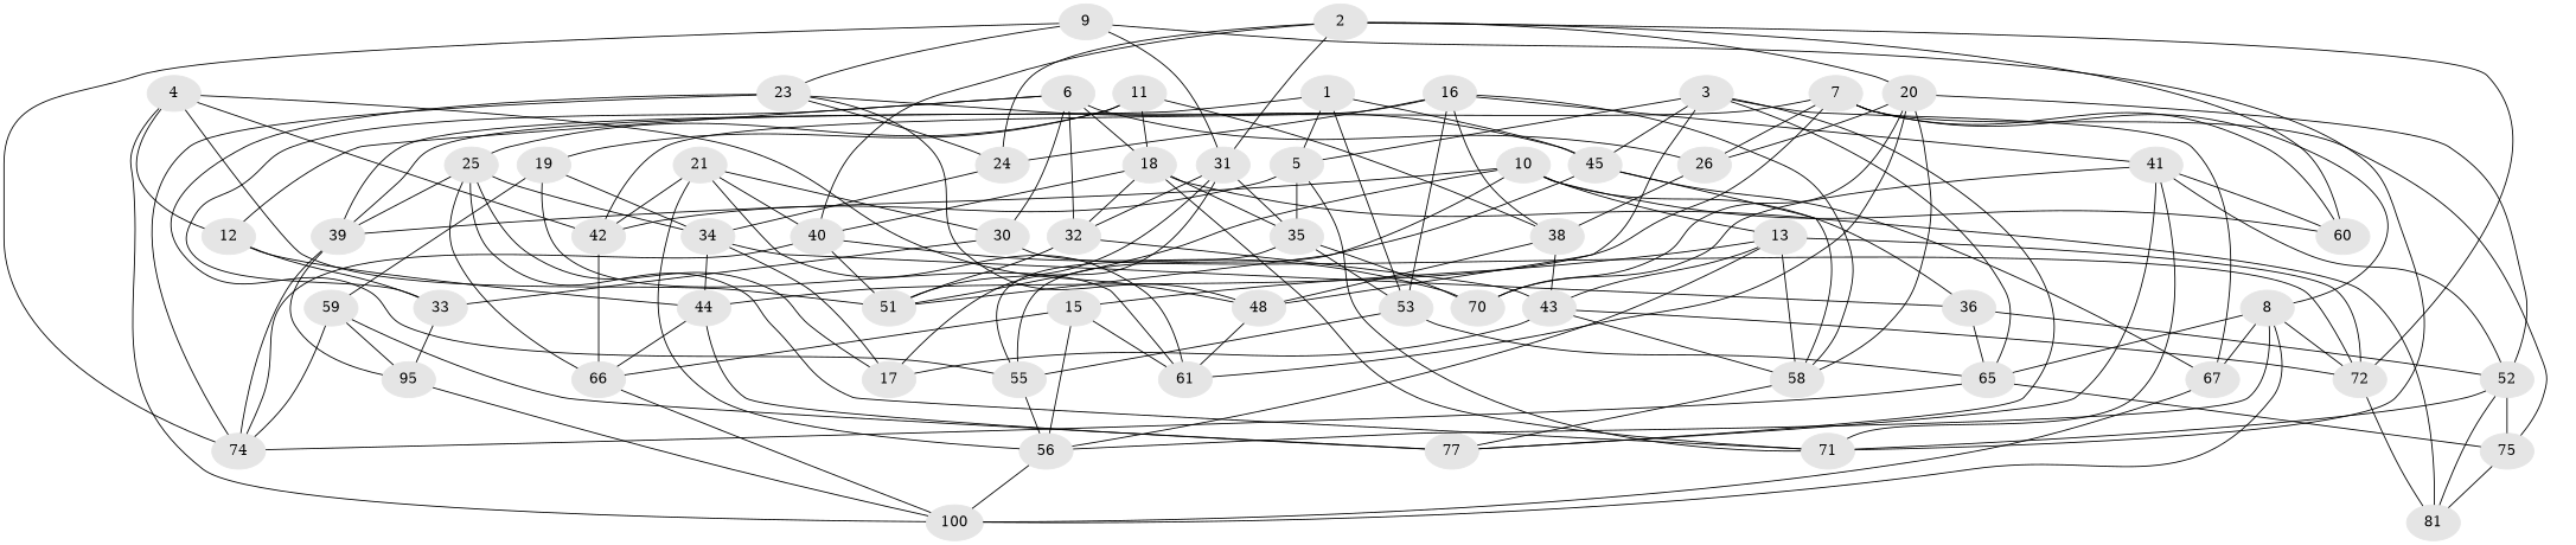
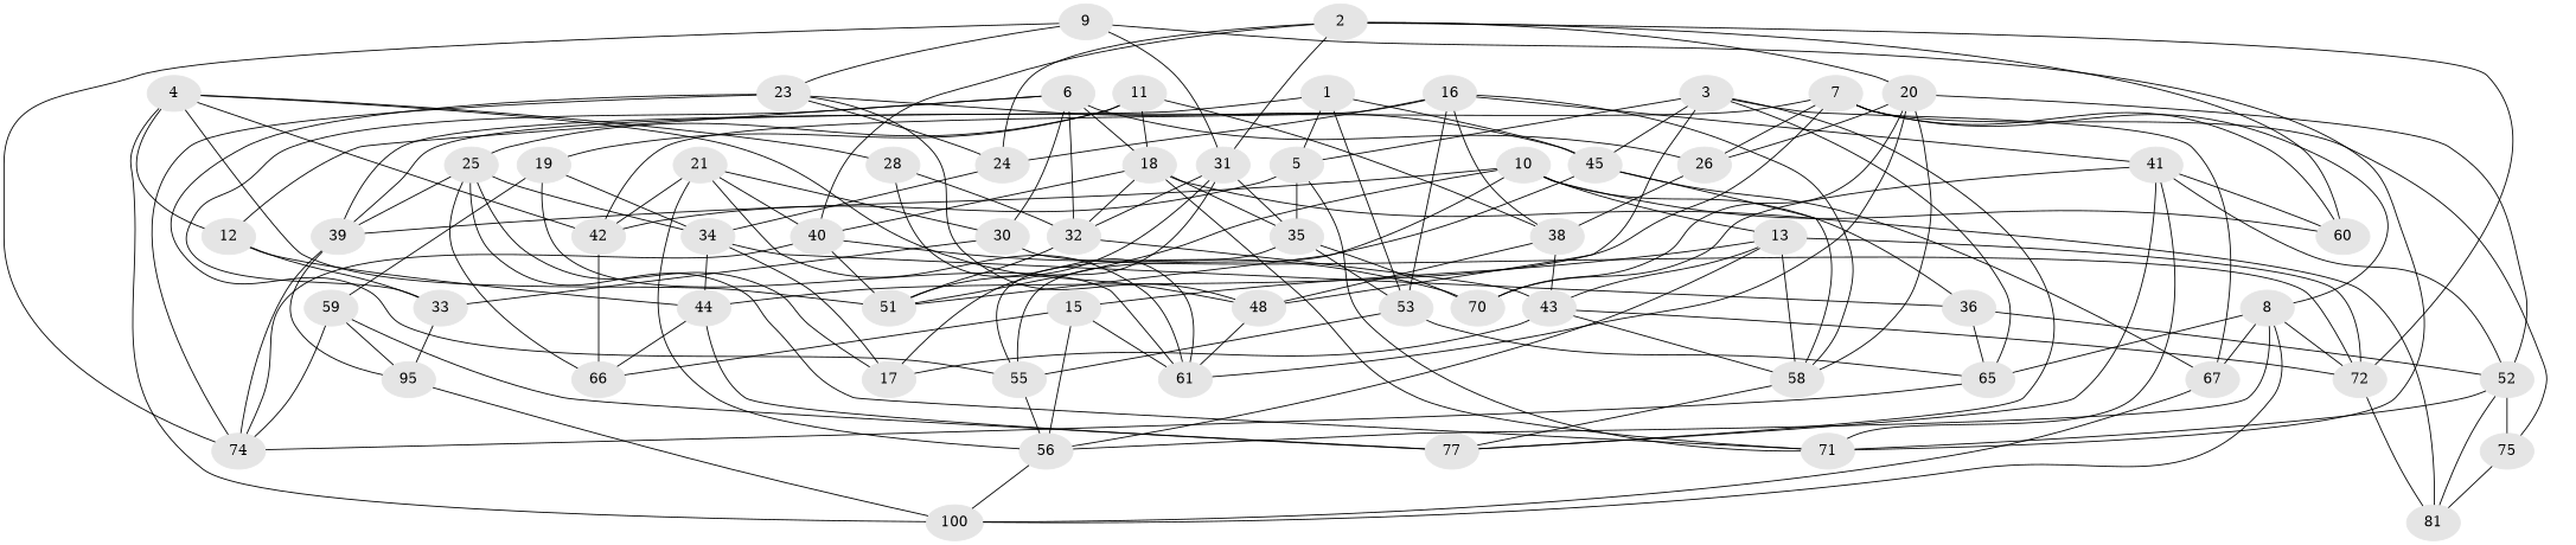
  graph {
    node [color=gray90 style=filled]
    5 [super="+14"]
    n2 [label=42 super="+29"]
    35 [super="+69"]
    71 [super="+76"]
    1
    39 [super="+80"]
    45 [super="+68"]
    53 [super="+88"]
    74 [super="+85"]
    95
    67
    51 [super="+90"]
    58 [super="+64"]
    65 [super="+86"]
    55 [super="+94"]
    2 [super="+17"]
    20 [super="+57"]
    24
    31 [super="+42"]
    40 [super="+92"]
    60
    72 [super="+91"]
    26
    61 [super="+87"]
    52 [super="+104"]
    70
    34 [super="+50"]
    32 [super="+78"]
    n29 [label=17]
    81
    3 [super="+62"]
    48 [super="+96"]
    77 [super="+102"]
    75
    100 [super="+106"]
    4 [super="+105"]
    12
+   28
    33
    44 [super="+84"]
    66 [super="+82"]
    6 [super="+27"]
    18 [super="+97"]
    30
    38 [super="+46"]
    43 [super="+103"]
    7 [super="+89"]
    8 [super="+63"]
    56 [super="+93"]
    23 [super="+73"]
    9
    10 [super="+98"]
    13 [super="+101"]
    36
    15
    11
    19 [super="+83"]
    25 [super="+49"]
    59 [super="+79"]
    16 [super="+99"]
    41 [super="+54"]
    21 [super="+37"]
    5 -- n2
    5 -- 35
    5 -- 71
    n2 -- 66
    35 -- 53
    35 -- 55
    35 -- 70
    1 -- 5
    1 -- 39
    1 -- 45
    1 -- 53
    39 -- 74
    39 -- 95
    45 -- 67
    45 -- 51
    45 -- 58
    53 -- 65
    53 -- 55 [weight=2]
    95 -- 100
    67 -- 100
    58 -- 77
    65 -- 74
-   65 -- 75
    55 -- 56
    2 -- 20
    2 -- 24
    2 -- 31
    2 -- 40
    2 -- 60
    2 -- 72
    20 -- 58
    20 -- 26
    20 -- 61
    20 -- 52
    20 -- 70
    24 -- 34
    31 -- 35
    31 -- 51
    31 -- 32
    31 -- n29
    40 -- 74
    40 -- 51
    40 -- 70
    72 -- 81
    26 -- 38
    52 -- 71
    52 -- 81
    52 -- 75
    34 -- n29
    34 -- 44
    34 -- 36
    32 -- 51
    32 -- 43
    3 -- 5
    3 -- 45
    3 -- 67
    3 -- 65
    3 -- 48
    3 -- 77
    48 -- 61
    75 -- 81
    4 -- n2
    4 -- 51
    4 -- 48
    4 -- 100
    4 -- 12
+   4 -- 28
    12 -- 33
    12 -- 44
+   28 -- 61
+   28 -- 32
    33 -- 95
    44 -- 77
    44 -- 66 [weight=2]
-   66 -- 100
    6 -- 26
    6 -- 32
    6 -- 12
    6 -- 33
    6 -- 18
    6 -- 30
    18 -- 35
    18 -- 71
    18 -- 40
    18 -- 32
    18 -- 81
    30 -- 72
    30 -- 33
    38 -- 48 [weight=2]
    38 -- 43
    43 -- 58
    43 -- 72
    43 -- n29
    7 -- 39
    7 -- 60
    7 -- 26
    7 -- 75
    7 -- 44
    7 -- 8
    8 -- 67
    8 -- 65
    8 -- 72
    8 -- 100
    8 -- 56
    56 -- 100
    23 -- 45
    23 -- 74
    23 -- 55
    23 -- 24
    23 -- 48
    9 -- 71
    9 -- 74
    9 -- 31
    9 -- 23
    10 -- 39
    10 -- 51
    10 -- 55
    10 -- 60
    10 -- 13
    10 -- 36
    13 -- 58
    13 -- 72
    13 -- 43
    13 -- 56
    13 -- 15
    36 -- 65
    36 -- 52
    15 -- 61
    15 -- 66
    15 -- 56
    11 -- 18
    11 -- 38
    11 -- 19
    11 -- 25
    19 -- 61
    19 -- 34
    19 -- 59 [weight=2]
    25 -- 71
    25 -- 39
    25 -- 34
    25 -- n29
    25 -- 66
    59 -- 74
    59 -- 95
    59 -- 77 [weight=2]
    16 -- n2
    16 -- 53
    16 -- 58
    16 -- 24
    16 -- 38
    16 -- 41
    41 -- 71
    41 -- 60
    41 -- 52
    41 -- 70
    41 -- 77
    21 -- n2 [weight=2]
    21 -- 40
    21 -- 61
    21 -- 30
    21 -- 56
  }
